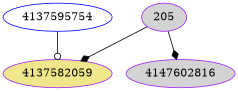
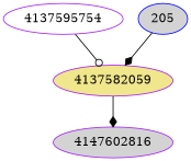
  strict digraph {
    node [color=blue fillcolor=lightgrey style=filled]
    edge [arrowhead=diamond]
-   4137595754 [fillcolor=white]
+   4137595754 [color=purple fillcolor=white]
    4137582059 [color=purple fillcolor=khaki]
    n3 [color=purple label=4147602816]
-   205 [color=purple]
+   205
    4137595754 -> 4137582059 [arrowhead=odot]
-   205 -> n3
+   4137582059 -> n3
    205 -> 4137582059
  }
